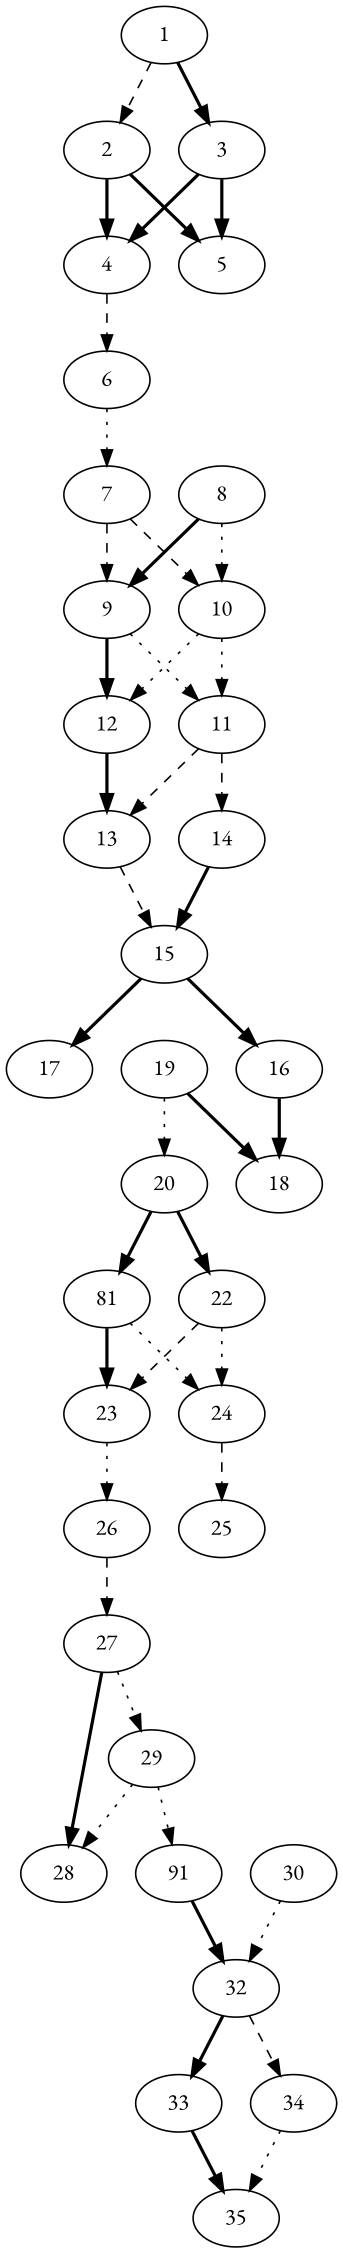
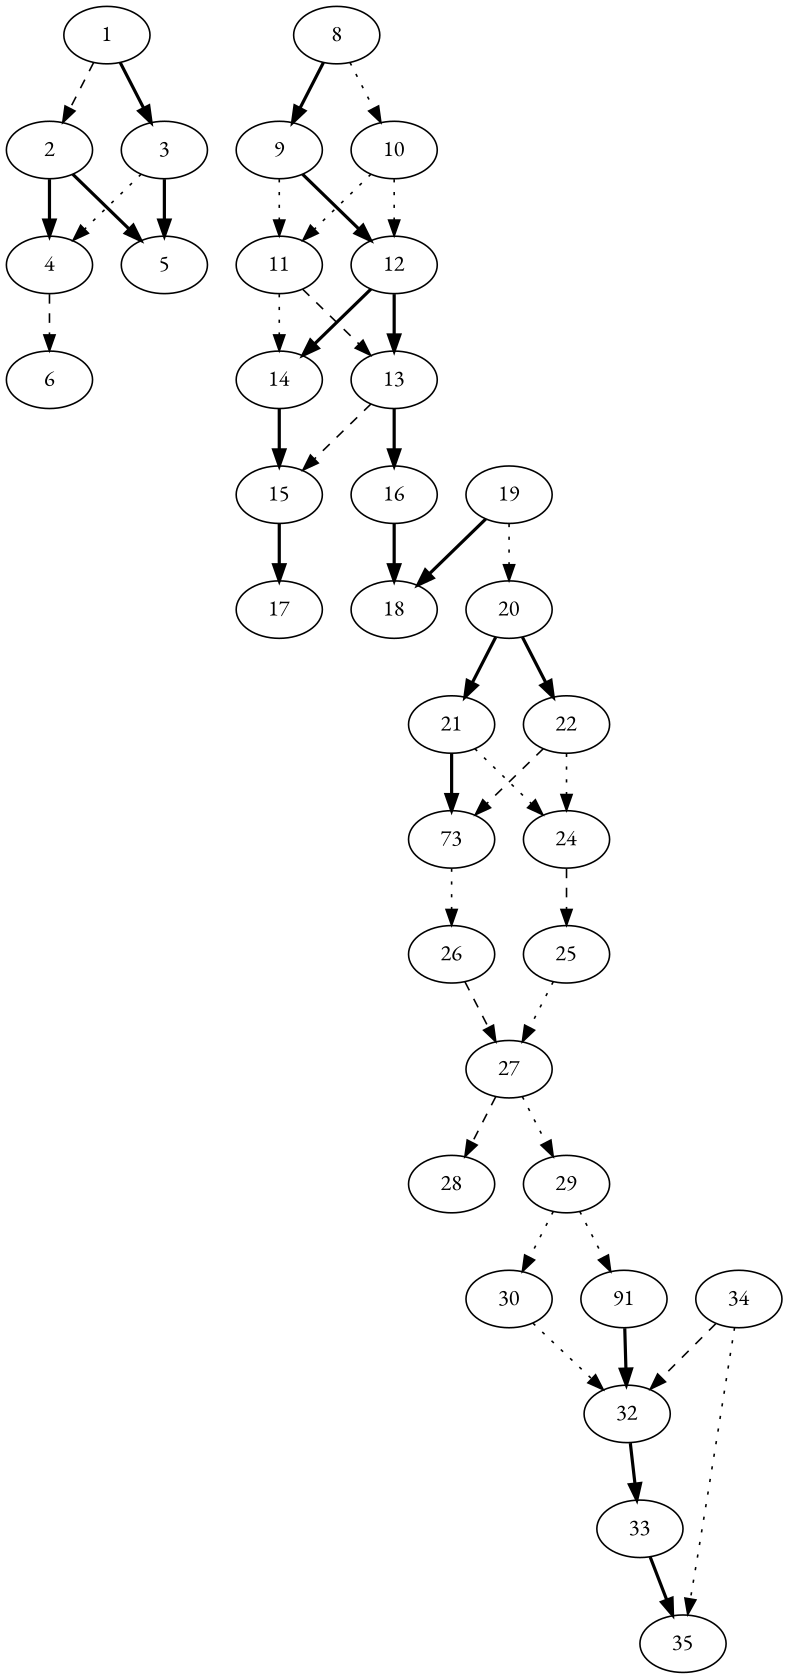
  digraph {
    fontname="EB Garamond"
    node [alpha=0.09 fontname="EB Garamond"]
    edge [fontname="EB Garamond" style=bold]
    1 [alpha=0.14 expect_size=48677888]
    2 [alpha=0.03 expect_size=28593152]
    3 [alpha=0.10 expect_size=40701952]
    4 [alpha=0.03 expect_size=42126336]
    5 [alpha=0.02 expect_size=42513408]
    6 [alpha=0.03 expect_size=36427776]
-   7 [alpha=0.06 expect_size=18096128]
    9 [expect_size=6119424]
    10 [alpha=0.05 expect_size=47364096]
    8 [alpha=0.18 expect_size=24410112]
    11 [alpha=0.19 expect_size=47847424]
    12 [alpha=0.11 expect_size=32950272]
    13 [alpha=0.10 expect_size=40969216]
    14 [expect_size=16587776]
    15 [alpha=0.04 expect_size=22889472]
    16 [alpha=0.13 expect_size=27916288]
    17 [alpha=0.03 expect_size=35079168]
    18 [alpha=0.12 expect_size=49292288]
    19 [expect_size=44171264]
    20 [alpha=0.11 expect_size=17150976]
-   21 [alpha=0.11 expect_size=29323264 label=81]
+   21 [alpha=0.11 expect_size=29323264]
    22 [alpha=0.02 expect_size=27711488]
-   23 [alpha=0.07 expect_size=7354368]
+   23 [alpha=0.07 expect_size=7354368 label=73]
    24 [alpha=0.08 expect_size=31524864]
    26 [alpha=0.14 expect_size=12884992]
    25 [alpha=0.04 expect_size=51788800]
    27 [expect_size=43219968]
    28 [alpha=0.13 expect_size=50970624]
    29 [alpha=0.16 expect_size=31099904]
    30 [alpha=0.18 expect_size=6083584]
    n31 [alpha=0.18 expect_size=32566272 label=91]
    32 [expect_size=12426240]
    33 [alpha=0.16 expect_size=16200704]
    34 [alpha=0.07 expect_size=32161792]
    35 [alpha=0.06 expect_size=50009088]
    1 -> 2 [style=dashed]
    1 -> 3
    2 -> 4
    2 -> 5
-   3 -> 4
+   3 -> 4 [style=dotted]
    3 -> 5
    4 -> 6 [style=dashed]
-   6 -> 7 [style=dotted]
-   7 -> 9 [style=dashed]
-   7 -> 10 [style=dashed]
    9 -> 11 [style=dotted]
    9 -> 12
    10 -> 11 [style=dotted]
    10 -> 12 [style=dotted]
    8 -> 9
    8 -> 10 [style=dotted]
    11 -> 13 [style=dashed]
-   11 -> 14 [style=dashed]
+   11 -> 14 [style=dotted]
    12 -> 13
+   12 -> 14
    13 -> 15 [style=dashed]
    14 -> 15
-   15 -> 16
+   13 -> 16
    15 -> 17
    16 -> 18
    19 -> 18
    19 -> 20 [style=dotted]
    20 -> 21
    20 -> 22
    21 -> 23
    21 -> 24 [style=dotted]
    22 -> 23 [style=dashed]
    22 -> 24 [style=dotted]
    23 -> 26 [style=dotted]
    24 -> 25 [style=dashed]
    26 -> 27 [style=dashed]
-   27 -> 28
+   25 -> 27 [style=dotted]
+   27 -> 28 [style=dashed]
    27 -> 29 [style=dotted]
-   29 -> 28 [style=dotted]
+   29 -> 30 [style=dotted]
    29 -> n31 [style=dotted]
    30 -> 32 [style=dotted]
    n31 -> 32
    32 -> 33
-   32 -> 34 [style=dashed]
+   34 -> 32 [style=dashed]
    33 -> 35
    34 -> 35 [style=dotted]
  }
